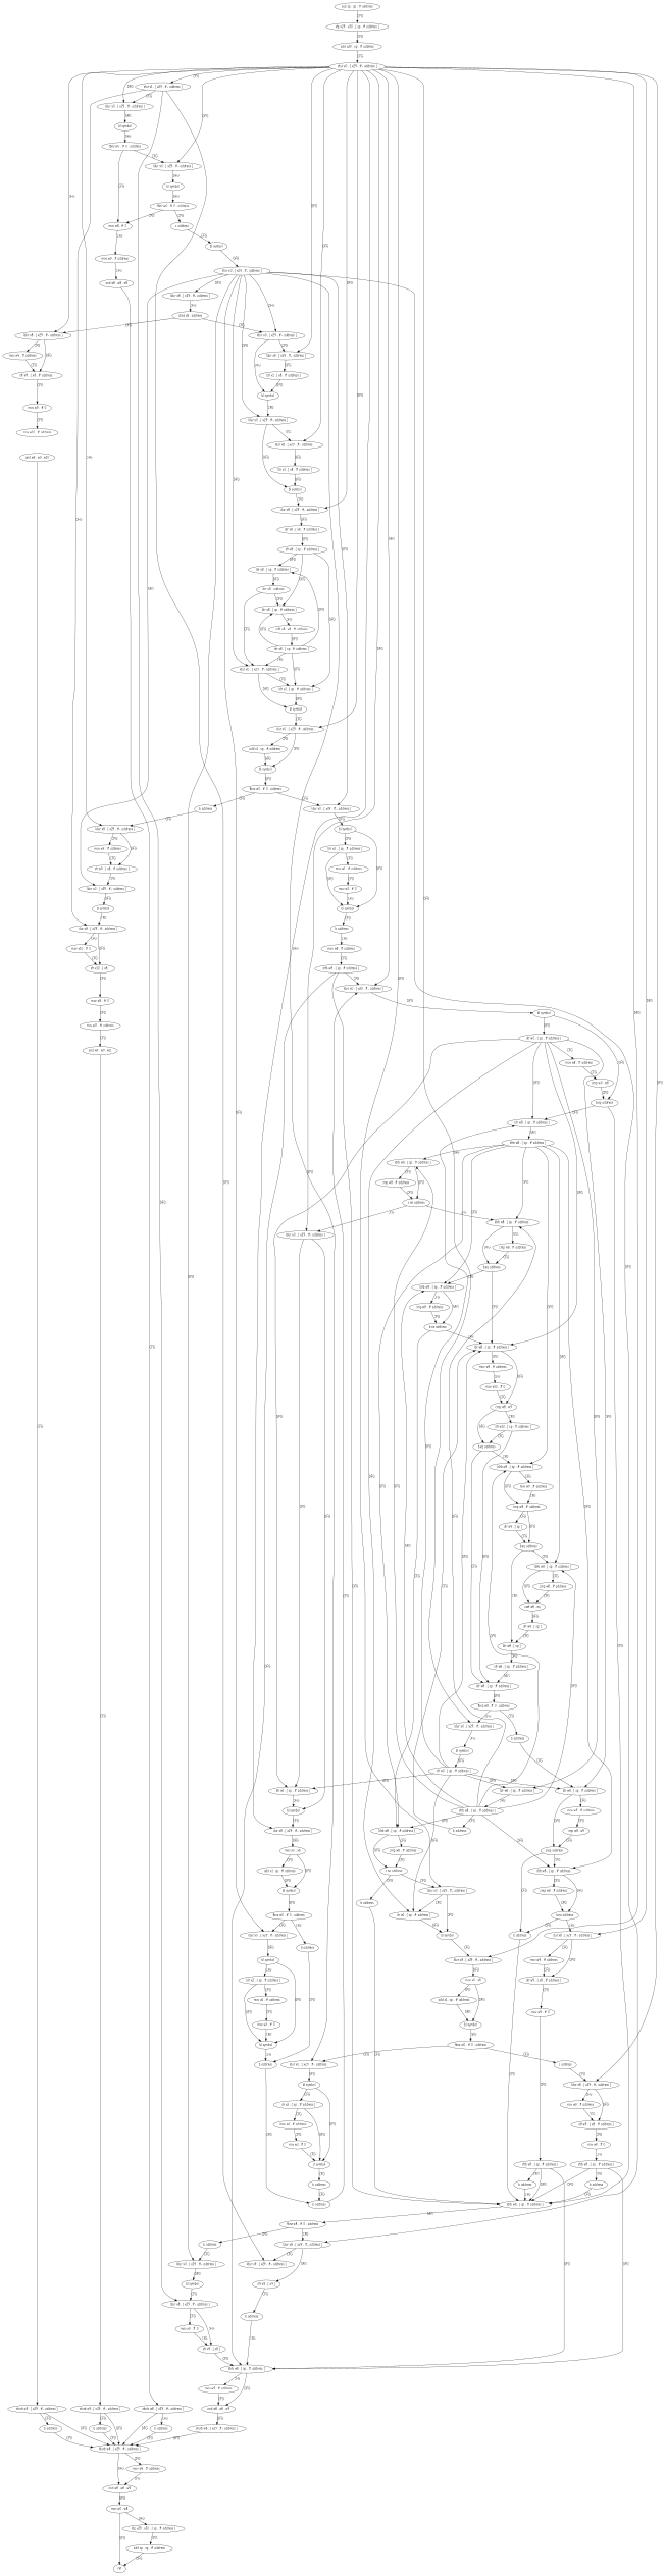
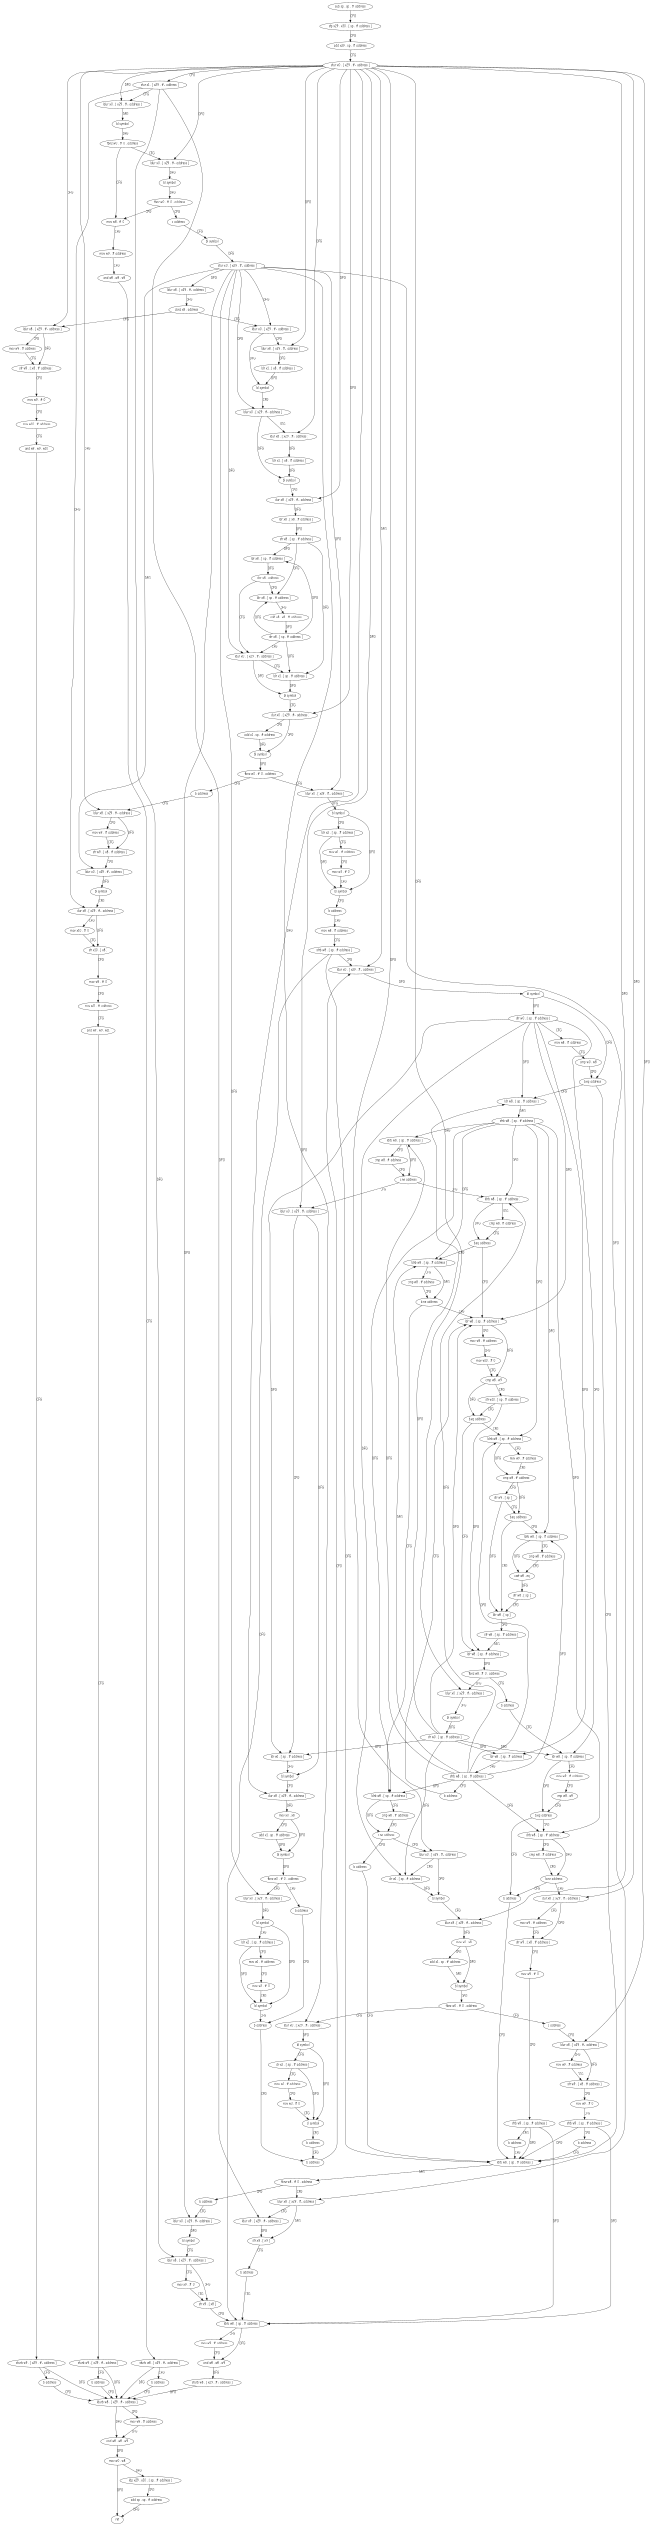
  digraph {
    fontname="Comic Neue"
    node [fontname="Comic Neue"]
    edge [fontname="Comic Neue"]
    n1 [label="sub sp , sp , # address"]
    n2 [label="stp x29 , x30 , [ sp , # address ]"]
    n3 [label="add x29 , sp , # address"]
    n4 [label="stur x0 , [ x29 , #- address ]"]
    n5 [label="stur x1 , [ x29 , #- address ]"]
    n6 [label="ldur x0 , [ x29 , #- address ]"]
    n7 [label="ldur x0 , [ x29 , #- address ]"]
    n8 [label="ldur x8 , [ x29 , #- address ]"]
    n9 [label="ldur x8 , [ x29 , #- address ]"]
    n10 [label="ldur x8 , [ x29 , #- address ]"]
    n11 [label="ldur x8 , [ x29 , #- address ]"]
    n12 [label="ldur x0 , [ x29 , #- address ]"]
    n13 [label="ldur x8 , [ x29 , #- address ]"]
    n14 [label="ldur x0 , [ x29 , #- address ]"]
    n15 [label="ldur x0 , [ x29 , #- address ]"]
    n16 [label="ldur x8 , [ x29 , #- address ]"]
    n17 [label="ldur x0 , [ x29 , #- address ]"]
    n18 [label="ldur x0 , [ x29 , #- address ]"]
    n19 [label="ldur x8 , [ x29 , #- address ]"]
    n20 [label="ldur x8 , [ x29 , #- address ]"]
    n21 [label="ldur x8 , [ x29 , #- address ]"]
    n22 [label="ldur x8 , [ x29 , #- address ]"]
    n23 [label="ldur x9 , [ x29 , #- address ]"]
    n24 [label="ldur x8 , [ x29 , #- address ]"]
    n25 [label="bl symbol"]
    n26 [label="bl symbol"]
    n27 [label="mov w9 , # address"]
    n28 [label="str w9 , [ x8 , # address ]"]
    n29 [label="ldr x1 , [ x8 , # address ]"]
    n30 [label="ldr x1 , [ x8 , # address ]"]
    n31 [label="ldr x8 , [ x8 , # address ]"]
    n32 [label="add x1 , sp , # address"]
    n33 [label="bl symbol"]
    n34 [label="mov w9 , # address"]
    n35 [label="str w9 , [ x8 , # address ]"]
    n36 [label="bl symbol"]
    n37 [label="ldr w1 , [ sp , # address ]"]
    n38 [label="bl symbol"]
    n39 [label="mov x0 , x8"]
    n40 [label="bl symbol"]
    n41 [label="ldr w1 , [ sp , # address ]"]
    n42 [label="bl symbol"]
    n43 [label="mov x0 , x8"]
    n44 [label="mov w9 , # address"]
    n45 [label="str w9 , [ x8 , # address ]"]
    n46 [label="mov w9 , # address"]
    n47 [label="str w9 , [ x8 , # address ]"]
    n48 [label="mov x10 , # 0"]
    n49 [label="str x10 , [ x8 ]"]
    n50 [label="str x8 , [ x9 ]"]
    n51 [label="mov x9 , # 0"]
    n52 [label="str x9 , [ x8 ]"]
    n53 [label="tbnz w0 , # 0 , address"]
    n54 [label="mov w8 , # 0"]
    n55 [label="mov w9 , # address"]
    n56 [label="and w8 , w8 , w9"]
    n57 [label="tbnz w0 , # 0 , address"]
    n58 [label="sturb w8 , [ x29 , #- address ]"]
    n59 [label="b address"]
    n60 [label="ldurb w8 , [ x29 , #- address ]"]
    n61 [label="mov w9 , # address"]
    n62 [label="and w8 , w8 , w9"]
    n63 [label="mov w0 , w8"]
    n64 [label="b address"]
    n65 [label="bl symbol"]
    n66 [label="stur x0 , [ x29 , #- address ]"]
    n67 [label="ldp x29 , x30 , [ sp , # address ]"]
    n68 [label=ret]
    n69 [label="add sp , sp , # address"]
    n70 [label="ldur x8 , [ x29 , #- address ]"]
    n71 [label="ldur x0 , [ x29 , #- address ]"]
    n72 [label="ldur x0 , [ x29 , #- address ]"]
    n73 [label="ldur x0 , [ x29 , #- address ]"]
    n74 [label="ldur x0 , [ x29 , #- address ]"]
    n75 [label="ldur x0 , [ x29 , #- address ]"]
    n76 [label="ldur x8 , [ x29 , #- address ]"]
    n77 [label="ldur x0 , [ x29 , #- address ]"]
    n78 [label="ldur x0 , [ x29 , #- address ]"]
    n79 [label="ldur x0 , [ x29 , #- address ]"]
    n80 [label="cbnz x8 , address"]
    n81 [label="bl symbol"]
    n82 [label="bl symbol"]
    n83 [label="ldr x1 , [ sp , # address ]"]
    n84 [label="bl symbol"]
    n85 [label="bl symbol"]
    n86 [label="bl symbol"]
    n87 [label="bl symbol"]
    n88 [label="bl symbol"]
    n89 [label="bl symbol"]
    n90 [label="mov w9 , # 0"]
    n91 [label="str x8 , [ sp , # address ]"]
    n92 [label="ldr x8 , [ sp , # address ]"]
    n93 [label="ldr x8 , [ sp , # address ]"]
    n94 [label="cbz x8 , address"]
    n95 [label="add x8 , x8 , # address"]
    n96 [label="str x8 , [ sp , # address ]"]
    n97 [label="mov w10 , # address"]
    n98 [label="and w9 , w9 , w10"]
    n99 [label="sturb w9 , [ x29 , #- address ]"]
    n100 [label="b address"]
    n101 [label="tbnz w0 , # 0 , address"]
    n102 [label="b address"]
    n103 [label="ldr x2 , [ sp , # address ]"]
    n104 [label="bl symbol"]
    n105 [label="mov w1 , # address"]
    n106 [label="b address"]
    n107 [label="mov w3 , # 0"]
    n108 [label="mov w8 , # address"]
    n109 [label="strb w8 , [ sp , # address ]"]
    n110 [label="ldrb w8 , [ sp , # address ]"]
    n111 [label="ldrb w8 , [ sp , # address ]"]
    n112 [label="tbnz w8 , # 0 , address"]
    n113 [label="mov w9 , # address"]
    n114 [label="and w8 , w8 , w9"]
    n115 [label="str w0 , [ sp , # address ]"]
    n116 [label="b.eq address"]
    n117 [label="mov w9 , # 0"]
    n118 [label="mov w11 , # address"]
    n119 [label="and w9 , w9 , w11"]
    n120 [label="sturb w9 , [ x29 , #- address ]"]
    n121 [label="b address"]
    n122 [label="b address"]
    n123 [label="b address"]
    n124 [label="ldr w8 , [ sp , # address ]"]
    n125 [label="strb w8 , [ sp , # address ]"]
    n126 [label="ldrb w8 , [ sp , # address ]"]
    n127 [label="ldrb w8 , [ sp , # address ]"]
    n128 [label="ldrb w8 , [ sp , # address ]"]
    n129 [label="ldrb w8 , [ sp , # address ]"]
    n130 [label="ldrb w8 , [ sp , # address ]"]
    n131 [label="ldrb w8 , [ sp , # address ]"]
    n132 [label="ldrb w8 , [ sp , # address ]"]
    n133 [label="cmp w8 , # address"]
    n134 [label="b.ne address"]
    n135 [label="cmp w8 , # address"]
    n136 [label="b.eq address"]
    n137 [label="cmp w8 , # address"]
    n138 [label="b.ne address"]
    n139 [label="mov w9 , # address"]
    n140 [label="cmp w8 , # address"]
    n141 [label="cmp w8 , # address"]
    n142 [label="b.ne address"]
    n143 [label="cmp w8 , # address"]
    n144 [label="cset w8 , eq"]
    n145 [label="cmp w8 , # address"]
    n146 [label="b.ne address"]
    n147 [label="ldr w8 , [ sp , # address ]"]
    n148 [label="sturb w8 , [ x29 , #- address ]"]
    n149 [label="mov w9 , # address"]
    n150 [label="cmp w8 , w9"]
    n151 [label="mov w10 , # 0"]
    n152 [label="str w10 , [ sp , # address ]"]
    n153 [label="b.eq address"]
    n154 [label="add x1 , sp , # address"]
    n155 [label="bl symbol"]
    n156 [label="tbnz w0 , # 0 , address"]
    n157 [label="b address"]
    n158 [label="b address"]
    n159 [label="ldr x2 , [ sp , # address ]"]
    n160 [label="bl symbol"]
    n161 [label="b address"]
    n162 [label="ldr w8 , [ sp , # address ]"]
    n163 [label="tbnz w8 , # 0 , address"]
    n164 [label="b address"]
    n165 [label="str w9 , [ sp ]"]
    n166 [label="b.eq address"]
    n167 [label="b address"]
    n168 [label="mov w1 , # address"]
    n169 [label="mov w3 , # 0"]
    n170 [label="ldr w8 , [ sp , # address ]"]
    n171 [label="str w0 , [ sp , # address ]"]
    n172 [label="mov w9 , # address"]
    n173 [label="b.eq address"]
    n174 [label="ldr w8 , [ sp ]"]
    n175 [label="str w8 , [ sp , # address ]"]
    n176 [label="str w8 , [ sp ]"]
    n177 [label="ldr w8 , [ sp , # address ]"]
    n178 [label="strb w8 , [ sp , # address ]"]
    n179 [label="b address"]
    n180 [label="cmp w8 , w9"]
    n181 [label="b address"]
    n182 [label="add x1 , sp , # address"]
    n183 [label="bl symbol"]
    n184 [label="tbnz w0 , # 0 , address"]
    n185 [label="b address"]
    n186 [label="ldr x2 , [ sp , # address ]"]
    n187 [label="bl symbol"]
    n188 [label="mov w8 , # address"]
    n189 [label="cmp w0 , w8"]
    n190 [label="mov w1 , # address"]
    n191 [label="b address"]
    n192 [label="mov w3 , # 0"]
    n193 [label="mov w9 , # 0"]
    n194 [label="mov w9 , # 0"]
    n195 [label="strb w9 , [ sp , # address ]"]
    n196 [label="b address"]
    n197 [label="strb w9 , [ sp , # address ]"]
    n198 [label="b address"]
    n1 -> n2 [label=CFG]
    n2 -> n3 [label=CFG]
    n3 -> n4 [label=CFG]
    n4 -> n5 [label=CFG]
    n4 -> n6 [label=DFG]
    n4 -> n7 [label=DFG]
    n4 -> n8 [label=DFG]
    n4 -> n9 [label=DFG]
    n4 -> n10 [label=DFG]
    n4 -> n11 [label=DFG]
    n4 -> n12 [label=DFG]
    n4 -> n13 [label=DFG]
    n4 -> n14 [label=DFG]
    n4 -> n15 [label=DFG]
    n4 -> n16 [label=DFG]
    n4 -> n17 [label=DFG]
    n4 -> n18 [label=DFG]
    n4 -> n19 [label=DFG]
    n4 -> n20 [label=DFG]
    n4 -> n21 [label=DFG]
    n5 -> n6 [label=CFG]
    n5 -> n22 [label=DFG]
    n5 -> n23 [label=DFG]
    n5 -> n24 [label=DFG]
    n6 -> n25 [label=DFG]
    n7 -> n26 [label=DFG]
    n8 -> n27 [label=CFG]
    n8 -> n28 [label=DFG]
    n9 -> n29 [label=DFG]
    n10 -> n30 [label=DFG]
    n11 -> n31 [label=DFG]
    n12 -> n32 [label=CFG]
    n12 -> n33 [label=DFG]
    n13 -> n34 [label=CFG]
    n13 -> n35 [label=DFG]
    n14 -> n36 [label=DFG]
    n15 -> n37 [label=CFG]
    n15 -> n38 [label=DFG]
    n16 -> n39 [label=DFG]
    n17 -> n40 [label=DFG]
    n18 -> n41 [label=CFG]
    n18 -> n42 [label=DFG]
    n19 -> n43 [label=DFG]
    n20 -> n44 [label=CFG]
    n20 -> n45 [label=DFG]
    n21 -> n46 [label=CFG]
    n21 -> n47 [label=DFG]
    n22 -> n48 [label=CFG]
    n22 -> n49 [label=DFG]
+   n23 -> n50 [label=DFG]
    n24 -> n51 [label=CFG]
    n24 -> n52 [label=DFG]
    n25 -> n53 [label=DFG]
    n26 -> n57 [label=DFG]
    n27 -> n28 [label=CFG]
    n28 -> n90 [label=CFG]
    n29 -> n81 [label=DFG]
    n30 -> n82 [label=DFG]
    n31 -> n91 [label=DFG]
    n32 -> n33 [label=DFG]
    n33 -> n101 [label=DFG]
    n34 -> n35 [label=CFG]
    n35 -> n75 [label=CFG]
    n36 -> n115 [label=DFG]
    n36 -> n116 [label=DFG]
    n37 -> n38 [label=DFG]
    n38 -> n16 [label=CFG]
    n39 -> n154 [label=CFG]
    n39 -> n155 [label=DFG]
    n40 -> n171 [label=DFG]
    n41 -> n42 [label=DFG]
    n42 -> n19 [label=CFG]
    n43 -> n182 [label=CFG]
    n43 -> n183 [label=DFG]
    n44 -> n45 [label=CFG]
    n45 -> n193 [label=CFG]
    n46 -> n47 [label=CFG]
    n47 -> n194 [label=CFG]
    n48 -> n49 [label=CFG]
    n49 -> n117 [label=CFG]
    n50 -> n123 [label=CFG]
    n51 -> n52 [label=CFG]
    n52 -> n111 [label=CFG]
    n53 -> n7 [label=CFG]
    n53 -> n54 [label=CFG]
    n54 -> n55 [label=CFG]
    n55 -> n56 [label=CFG]
    n56 -> n58 [label=CFG]
    n57 -> n54 [label=CFG]
    n57 -> n64 [label=CFG]
    n58 -> n59 [label=CFG]
    n58 -> n60 [label=DFG]
    n59 -> n60 [label=CFG]
    n60 -> n61 [label=CFG]
    n60 -> n62 [label=DFG]
    n61 -> n62 [label=CFG]
    n62 -> n63 [label=DFG]
    n63 -> n67 [label=DFG]
    n63 -> n68 [label=DFG]
    n64 -> n65 [label=CFG]
    n65 -> n66 [label=DFG]
    n66 -> n70 [label=DFG]
    n66 -> n71 [label=DFG]
    n66 -> n72 [label=DFG]
    n66 -> n73 [label=DFG]
    n66 -> n74 [label=DFG]
    n66 -> n75 [label=DFG]
    n66 -> n76 [label=DFG]
    n66 -> n77 [label=DFG]
    n66 -> n78 [label=DFG]
    n66 -> n79 [label=DFG]
    n67 -> n69 [label=CFG]
    n69 -> n68 [label=DFG]
    n70 -> n80 [label=DFG]
    n71 -> n9 [label=CFG]
    n71 -> n81 [label=DFG]
    n72 -> n10 [label=CFG]
    n72 -> n82 [label=DFG]
    n73 -> n83 [label=CFG]
    n73 -> n84 [label=DFG]
    n74 -> n85 [label=DFG]
    n75 -> n86 [label=DFG]
    n76 -> n23 [label=CFG]
    n76 -> n50 [label=DFG]
    n77 -> n87 [label=DFG]
    n78 -> n88 [label=DFG]
    n79 -> n89 [label=DFG]
    n80 -> n8 [label=CFG]
    n80 -> n71 [label=CFG]
    n81 -> n72 [label=CFG]
    n82 -> n11 [label=CFG]
    n83 -> n84 [label=DFG]
    n84 -> n12 [label=CFG]
    n85 -> n103 [label=CFG]
    n85 -> n104 [label=DFG]
    n86 -> n22 [label=CFG]
    n87 -> n24 [label=CFG]
    n88 -> n159 [label=CFG]
    n88 -> n160 [label=DFG]
    n89 -> n186 [label=CFG]
    n89 -> n187 [label=DFG]
    n90 -> n97 [label=CFG]
    n91 -> n83 [label=DFG]
    n91 -> n92 [label=DFG]
    n91 -> n93 [label=DFG]
    n92 -> n94 [label=DFG]
    n93 -> n95 [label=DFG]
    n94 -> n73 [label=CFG]
    n94 -> n93 [label=CFG]
    n95 -> n96 [label=DFG]
    n96 -> n73 [label=CFG]
    n96 -> n83 [label=DFG]
    n96 -> n92 [label=DFG]
    n96 -> n93 [label=DFG]
+   n97 -> n98 [label=CFG]
    n98 -> n99 [label=CFG]
    n99 -> n60 [label=DFG]
    n99 -> n100 [label=CFG]
    n100 -> n60 [label=CFG]
    n101 -> n74 [label=CFG]
    n101 -> n102 [label=CFG]
    n102 -> n13 [label=CFG]
    n103 -> n104 [label=DFG]
    n103 -> n105 [label=CFG]
    n104 -> n106 [label=CFG]
    n105 -> n107 [label=CFG]
    n106 -> n108 [label=CFG]
    n107 -> n104 [label=CFG]
    n108 -> n109 [label=CFG]
    n109 -> n14 [label=CFG]
    n109 -> n110 [label=DFG]
    n109 -> n111 [label=DFG]
    n110 -> n112 [label=DFG]
    n111 -> n113 [label=CFG]
    n111 -> n114 [label=DFG]
    n112 -> n76 [label=CFG]
    n112 -> n122 [label=CFG]
    n113 -> n114 [label=CFG]
    n114 -> n148 [label=DFG]
    n115 -> n37 [label=DFG]
    n115 -> n41 [label=DFG]
    n115 -> n124 [label=DFG]
    n115 -> n147 [label=DFG]
    n115 -> n170 [label=DFG]
    n115 -> n177 [label=DFG]
    n115 -> n188 [label=CFG]
    n116 -> n110 [label=CFG]
    n116 -> n124 [label=CFG]
    n117 -> n118 [label=CFG]
    n118 -> n119 [label=CFG]
    n119 -> n120 [label=CFG]
    n120 -> n60 [label=DFG]
    n120 -> n121 [label=CFG]
    n121 -> n60 [label=CFG]
    n122 -> n77 [label=CFG]
    n123 -> n111 [label=CFG]
    n124 -> n125 [label=DFG]
    n125 -> n126 [label=DFG]
    n125 -> n127 [label=DFG]
    n125 -> n128 [label=DFG]
    n125 -> n129 [label=DFG]
    n125 -> n130 [label=DFG]
    n125 -> n131 [label=DFG]
    n125 -> n132 [label=DFG]
    n126 -> n133 [label=CFG]
    n126 -> n134 [label=DFG]
    n127 -> n135 [label=CFG]
    n127 -> n136 [label=DFG]
    n128 -> n137 [label=CFG]
    n128 -> n138 [label=DFG]
    n129 -> n139 [label=CFG]
    n129 -> n140 [label=DFG]
    n130 -> n141 [label=CFG]
    n130 -> n142 [label=DFG]
    n131 -> n143 [label=CFG]
    n131 -> n144 [label=DFG]
    n132 -> n145 [label=CFG]
    n132 -> n146 [label=DFG]
    n133 -> n134 [label=CFG]
    n134 -> n15 [label=CFG]
    n134 -> n127 [label=CFG]
    n135 -> n136 [label=CFG]
    n136 -> n128 [label=CFG]
    n136 -> n147 [label=CFG]
    n137 -> n138 [label=CFG]
    n138 -> n130 [label=CFG]
    n138 -> n147 [label=CFG]
    n139 -> n140 [label=CFG]
    n140 -> n165 [label=CFG]
    n140 -> n166 [label=DFG]
    n141 -> n142 [label=CFG]
    n142 -> n18 [label=CFG]
    n142 -> n167 [label=CFG]
    n143 -> n144 [label=CFG]
    n144 -> n176 [label=DFG]
    n145 -> n146 [label=CFG]
    n146 -> n21 [label=CFG]
    n146 -> n181 [label=CFG]
    n147 -> n149 [label=CFG]
    n147 -> n150 [label=DFG]
    n148 -> n60 [label=DFG]
    n149 -> n151 [label=CFG]
    n150 -> n152 [label=CFG]
    n150 -> n153 [label=DFG]
    n151 -> n150 [label=CFG]
    n152 -> n153 [label=CFG]
    n152 -> n162 [label=DFG]
    n153 -> n129 [label=CFG]
    n153 -> n162 [label=CFG]
    n154 -> n155 [label=DFG]
    n155 -> n156 [label=DFG]
    n156 -> n78 [label=CFG]
    n156 -> n157 [label=CFG]
    n157 -> n158 [label=CFG]
    n158 -> n161 [label=CFG]
    n159 -> n160 [label=DFG]
    n159 -> n168 [label=CFG]
    n160 -> n158 [label=CFG]
    n161 -> n14 [label=CFG]
    n162 -> n163 [label=DFG]
    n163 -> n17 [label=CFG]
    n163 -> n164 [label=CFG]
    n164 -> n170 [label=CFG]
    n165 -> n166 [label=CFG]
+   n165 -> n174 [label=DFG]
    n166 -> n131 [label=CFG]
    n166 -> n174 [label=CFG]
    n167 -> n110 [label=CFG]
    n168 -> n169 [label=CFG]
    n169 -> n160 [label=CFG]
    n170 -> n172 [label=CFG]
    n170 -> n173 [label=DFG]
    n171 -> n37 [label=DFG]
    n171 -> n41 [label=DFG]
    n171 -> n124 [label=DFG]
    n171 -> n147 [label=DFG]
    n171 -> n170 [label=DFG]
    n171 -> n177 [label=DFG]
    n172 -> n180 [label=CFG]
    n173 -> n132 [label=CFG]
    n173 -> n181 [label=CFG]
    n174 -> n175 [label=DFG]
    n175 -> n162 [label=DFG]
    n176 -> n174 [label=CFG]
    n177 -> n178 [label=DFG]
    n178 -> n126 [label=DFG]
    n178 -> n127 [label=DFG]
    n178 -> n128 [label=DFG]
    n178 -> n129 [label=DFG]
    n178 -> n130 [label=DFG]
    n178 -> n131 [label=DFG]
    n178 -> n132 [label=DFG]
    n178 -> n179 [label=CFG]
    n179 -> n147 [label=CFG]
    n180 -> n173 [label=CFG]
    n181 -> n110 [label=CFG]
    n182 -> n183 [label=DFG]
    n183 -> n184 [label=DFG]
    n184 -> n79 [label=CFG]
    n184 -> n185 [label=CFG]
    n185 -> n20 [label=CFG]
    n186 -> n187 [label=DFG]
    n186 -> n190 [label=CFG]
    n187 -> n191 [label=CFG]
    n188 -> n189 [label=CFG]
    n189 -> n116 [label=CFG]
    n190 -> n192 [label=CFG]
    n191 -> n161 [label=CFG]
    n192 -> n187 [label=CFG]
    n193 -> n195 [label=CFG]
    n194 -> n197 [label=CFG]
    n195 -> n110 [label=DFG]
    n195 -> n111 [label=DFG]
    n195 -> n196 [label=CFG]
    n196 -> n110 [label=CFG]
    n197 -> n110 [label=DFG]
    n197 -> n111 [label=DFG]
    n197 -> n198 [label=CFG]
    n198 -> n110 [label=CFG]
  }
